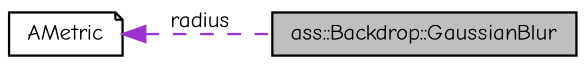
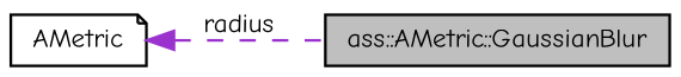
  digraph {
    rankdir=LR
    fontname="Comic Neue"
    node [color=black fontname="Comic Neue" fontsize=10 style=filled]
-   n1 [fillcolor=grey75 fontcolor=black height=0.2 label="ass::Backdrop::GaussianBlur" shape=box width=0.4]
+   n1 [fillcolor=grey75 fontcolor=black height=0.2 label="ass::AMetric::GaussianBlur" shape=box width=0.4]
    n2 [fillcolor=white height=0.2 label=AMetric shape=note width=0.4]
    n2 -> n1 [color=darkorchid3 dir=back fontname="Comic Neue" fontsize=10 label=" radius" labelfontname=Helvetica labelfontsize=10 style=dashed]
  }
